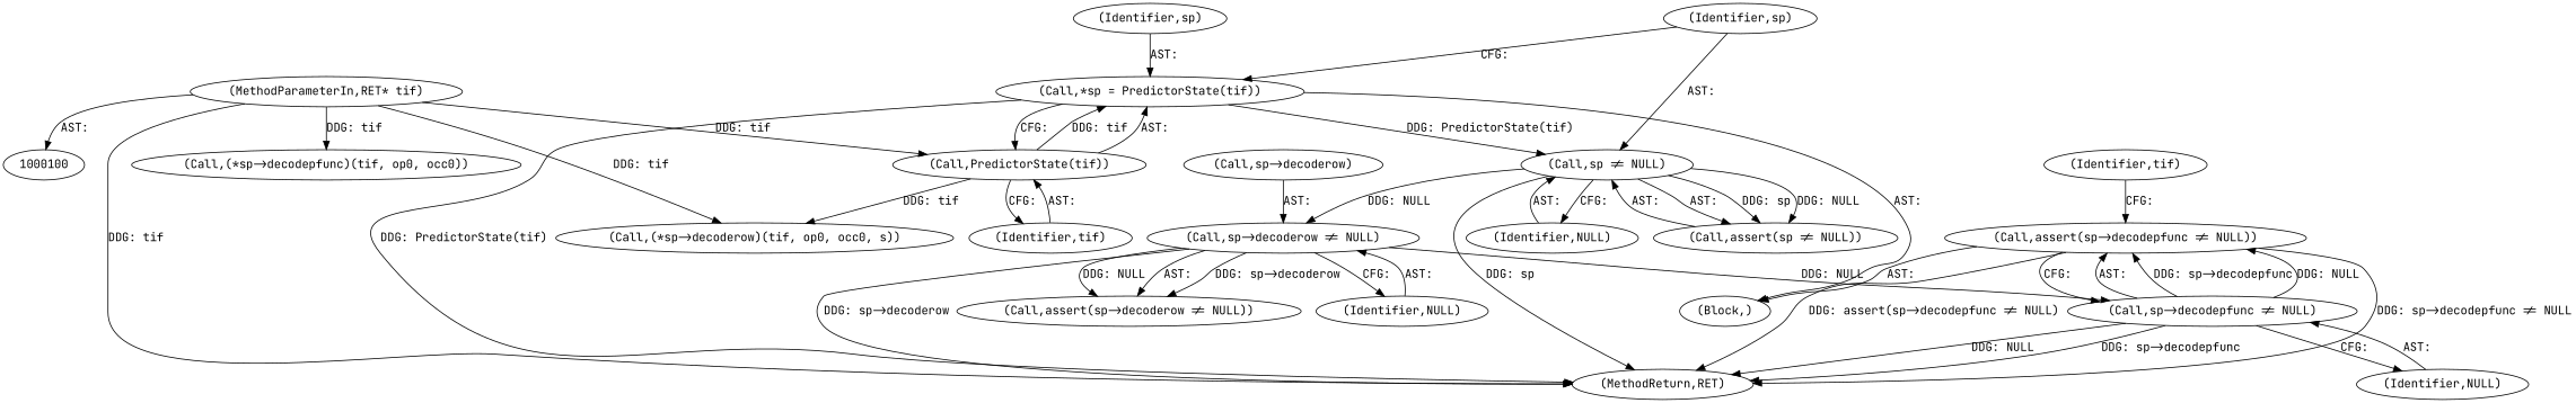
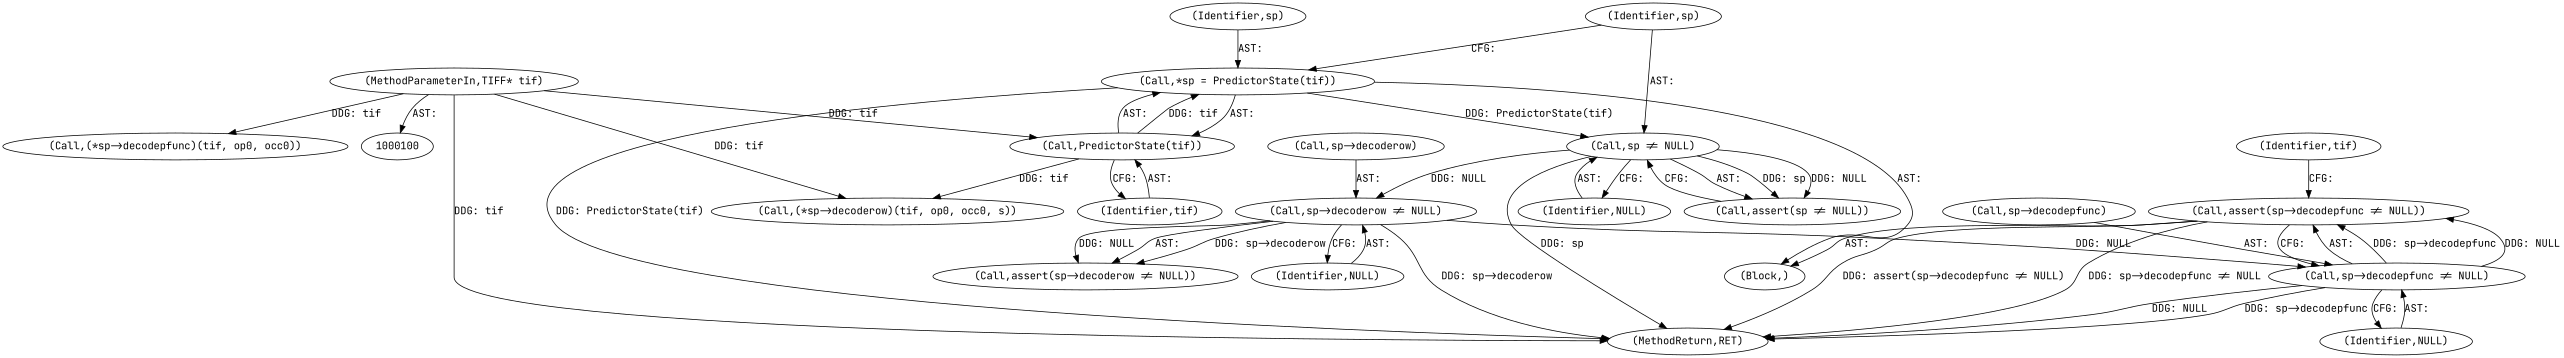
  digraph {
    fontname="JetBrains Mono"
    node [fontname="JetBrains Mono"]
    edge [fontname="JetBrains Mono"]
    n1 [label="(Call,assert(sp->decodepfunc != NULL))"]
    n2 [label="(Call,sp->decodepfunc != NULL)"]
    n3 [label="(MethodReturn,RET)"]
    n4 [label="(Block,)"]
    n5 [label="(Identifier,NULL)"]
    n6 [label="(Call,sp->decoderow != NULL)"]
    n7 [label="(Identifier,NULL)"]
    n8 [label="(Call,assert(sp->decoderow != NULL))"]
    n9 [label="(Call,sp != NULL)"]
    n10 [label="(Identifier,NULL)"]
    n11 [label="(Call,assert(sp != NULL))"]
    n12 [label="(Call,*sp = PredictorState(tif))"]
    n13 [label="(Call,PredictorState(tif))"]
    n14 [label="(Call,(*sp->decoderow)(tif, op0, occ0, s))"]
    n15 [label="(Identifier,tif)"]
-   n16 [label="(MethodParameterIn,RET* tif)"]
+   n16 [label="(MethodParameterIn,TIFF* tif)"]
    n17 [label="(Call,(*sp->decodepfunc)(tif, op0, occ0))"]
    1000100
    n19 [label="(Call,sp->decoderow)"]
    n20 [label="(Identifier,sp)"]
    n21 [label="(Identifier,sp)"]
+   n22 [label="(Call,sp->decodepfunc)"]
    n23 [label="(Identifier,tif)"]
    n1 -> n2 [label="CFG: "]
    n1 -> n3 [label="DDG: assert(sp->decodepfunc != NULL)"]
    n1 -> n3 [label="DDG: sp->decodepfunc != NULL"]
    n1 -> n4 [label="AST: "]
    n2 -> n1 [label="AST: "]
    n2 -> n1 [label="DDG: sp->decodepfunc"]
    n2 -> n1 [label="DDG: NULL"]
    n2 -> n3 [label="DDG: NULL"]
    n2 -> n3 [label="DDG: sp->decodepfunc"]
    n2 -> n5 [label="CFG: "]
    n5 -> n2 [label="AST: "]
    n6 -> n2 [label="DDG: NULL"]
    n6 -> n3 [label="DDG: sp->decoderow"]
    n6 -> n7 [label="CFG: "]
    n6 -> n8 [label="AST: "]
    n6 -> n8 [label="DDG: sp->decoderow"]
    n6 -> n8 [label="DDG: NULL"]
    n7 -> n6 [label="AST: "]
    n9 -> n3 [label="DDG: sp"]
    n9 -> n6 [label="DDG: NULL"]
    n9 -> n10 [label="CFG: "]
    n9 -> n11 [label="AST: "]
    n9 -> n11 [label="DDG: sp"]
    n9 -> n11 [label="DDG: NULL"]
    n10 -> n9 [label="AST: "]
-   n11 -> n9 [label="AST: "]
+   n11 -> n9 [label="CFG: "]
    n12 -> n3 [label="DDG: PredictorState(tif)"]
    n12 -> n4 [label="AST: "]
    n12 -> n9 [label="DDG: PredictorState(tif)"]
-   n12 -> n13 [label="CFG: "]
+   n12 -> n13 [label="AST: "]
    n13 -> n12 [label="AST: "]
    n13 -> n12 [label="DDG: tif"]
    n13 -> n14 [label="DDG: tif"]
    n13 -> n15 [label="CFG: "]
    n15 -> n13 [label="AST: "]
    n16 -> n3 [label="DDG: tif"]
    n16 -> n13 [label="DDG: tif"]
    n16 -> n14 [label="DDG: tif"]
    n16 -> n17 [label="DDG: tif"]
    n16 -> 1000100 [label="AST: "]
    n19 -> n6 [label="AST: "]
    n20 -> n9 [label="AST: "]
    n20 -> n12 [label="CFG: "]
    n21 -> n12 [label="AST: "]
+   n22 -> n2 [label="AST: "]
    n23 -> n1 [label="CFG: "]
  }
